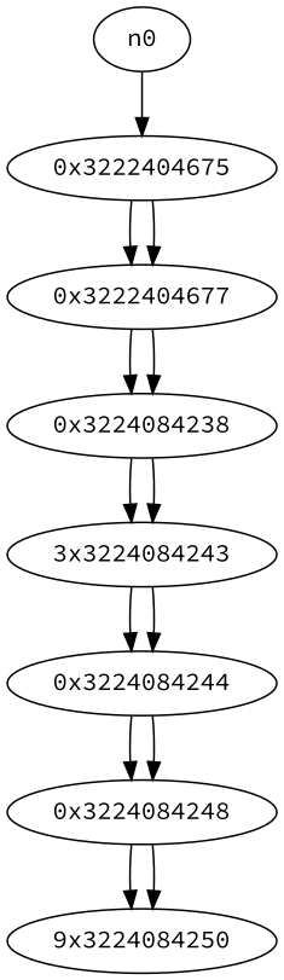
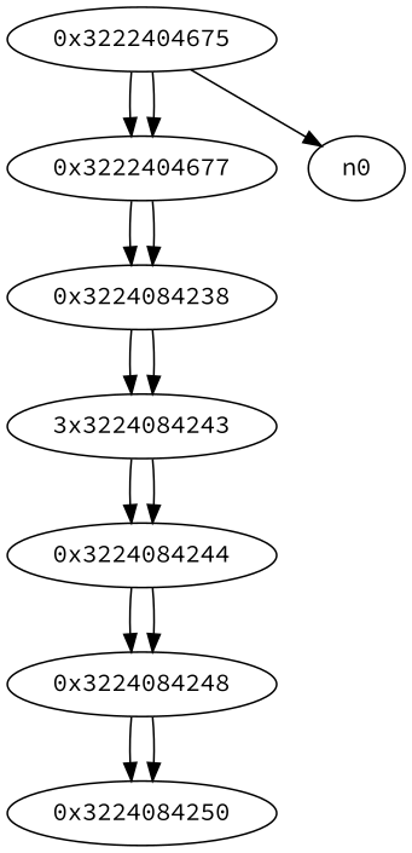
  digraph {
    fontname="Source Code Pro"
    node [fontname="Source Code Pro"]
    edge [fontname="Source Code Pro"]
    n1 [label="0x3222404675"]
    n2 [label="0x3222404677"]
    n3 [label="0x3224084238"]
    n4 [label="3x3224084243"]
    n5 [label="0x3224084244"]
    n6 [label="0x3224084248"]
-   n7 [label="9x3224084250"]
+   n7 [label="0x3224084250"]
    n0
    n1 -> n2
    n1 -> n2
    n2 -> n3
    n2 -> n3
    n3 -> n4
    n3 -> n4
    n4 -> n5
    n4 -> n5
    n5 -> n6
    n5 -> n6
    n6 -> n7
    n6 -> n7
-   n0 -> n1
+   n1 -> n0
  }
